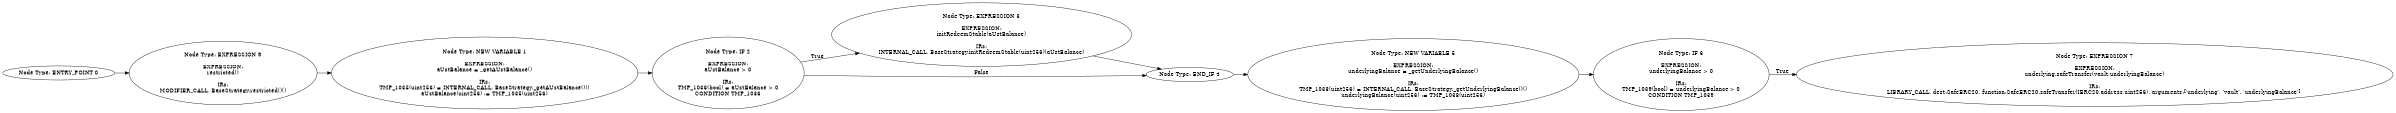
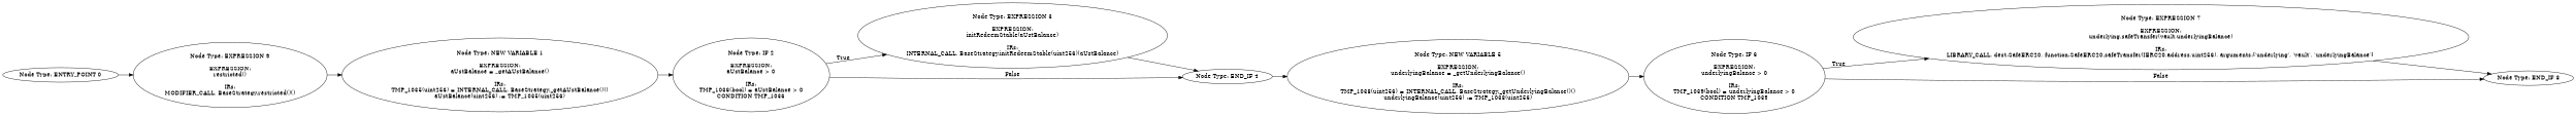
  digraph {
    rankdir=LR
    n1 [label="Node Type: ENTRY_POINT 0\n"]
    n2 [label="Node Type: EXPRESSION 9\n\nEXPRESSION:\nrestricted()\n\nIRs:\nMODIFIER_CALL, BaseStrategy.restricted()()"]
    n3 [label="Node Type: NEW VARIABLE 1\n\nEXPRESSION:\naUstBalance = _getAUstBalance()\n\nIRs:\nTMP_1035(uint256) = INTERNAL_CALL, BaseStrategy._getAUstBalance()()\naUstBalance(uint256) := TMP_1035(uint256)"]
    n4 [label="Node Type: IF 2\n\nEXPRESSION:\naUstBalance > 0\n\nIRs:\nTMP_1036(bool) = aUstBalance > 0\nCONDITION TMP_1036"]
    n5 [label="Node Type: EXPRESSION 3\n\nEXPRESSION:\ninitRedeemStable(aUstBalance)\n\nIRs:\nINTERNAL_CALL, BaseStrategy.initRedeemStable(uint256)(aUstBalance)"]
    n6 [label="Node Type: END_IF 4\n"]
    n7 [label="Node Type: NEW VARIABLE 5\n\nEXPRESSION:\nunderlyingBalance = _getUnderlyingBalance()\n\nIRs:\nTMP_1038(uint256) = INTERNAL_CALL, BaseStrategy._getUnderlyingBalance()()\nunderlyingBalance(uint256) := TMP_1038(uint256)"]
    n8 [label="Node Type: IF 6\n\nEXPRESSION:\nunderlyingBalance > 0\n\nIRs:\nTMP_1039(bool) = underlyingBalance > 0\nCONDITION TMP_1039"]
    n9 [label="Node Type: EXPRESSION 7\n\nEXPRESSION:\nunderlying.safeTransfer(vault,underlyingBalance)\n\nIRs:\nLIBRARY_CALL, dest:SafeERC20, function:SafeERC20.safeTransfer(IERC20,address,uint256), arguments:['underlying', 'vault', 'underlyingBalance'] "]
+   n10 [label="Node Type: END_IF 8\n"]
    n1 -> n2
    n2 -> n3
    n3 -> n4
    n4 -> n5 [label=True]
    n4 -> n6 [label=False]
    n5 -> n6
    n6 -> n7
    n7 -> n8
    n8 -> n9 [label=True]
+   n8 -> n10 [label=False]
+   n9 -> n10
  }
